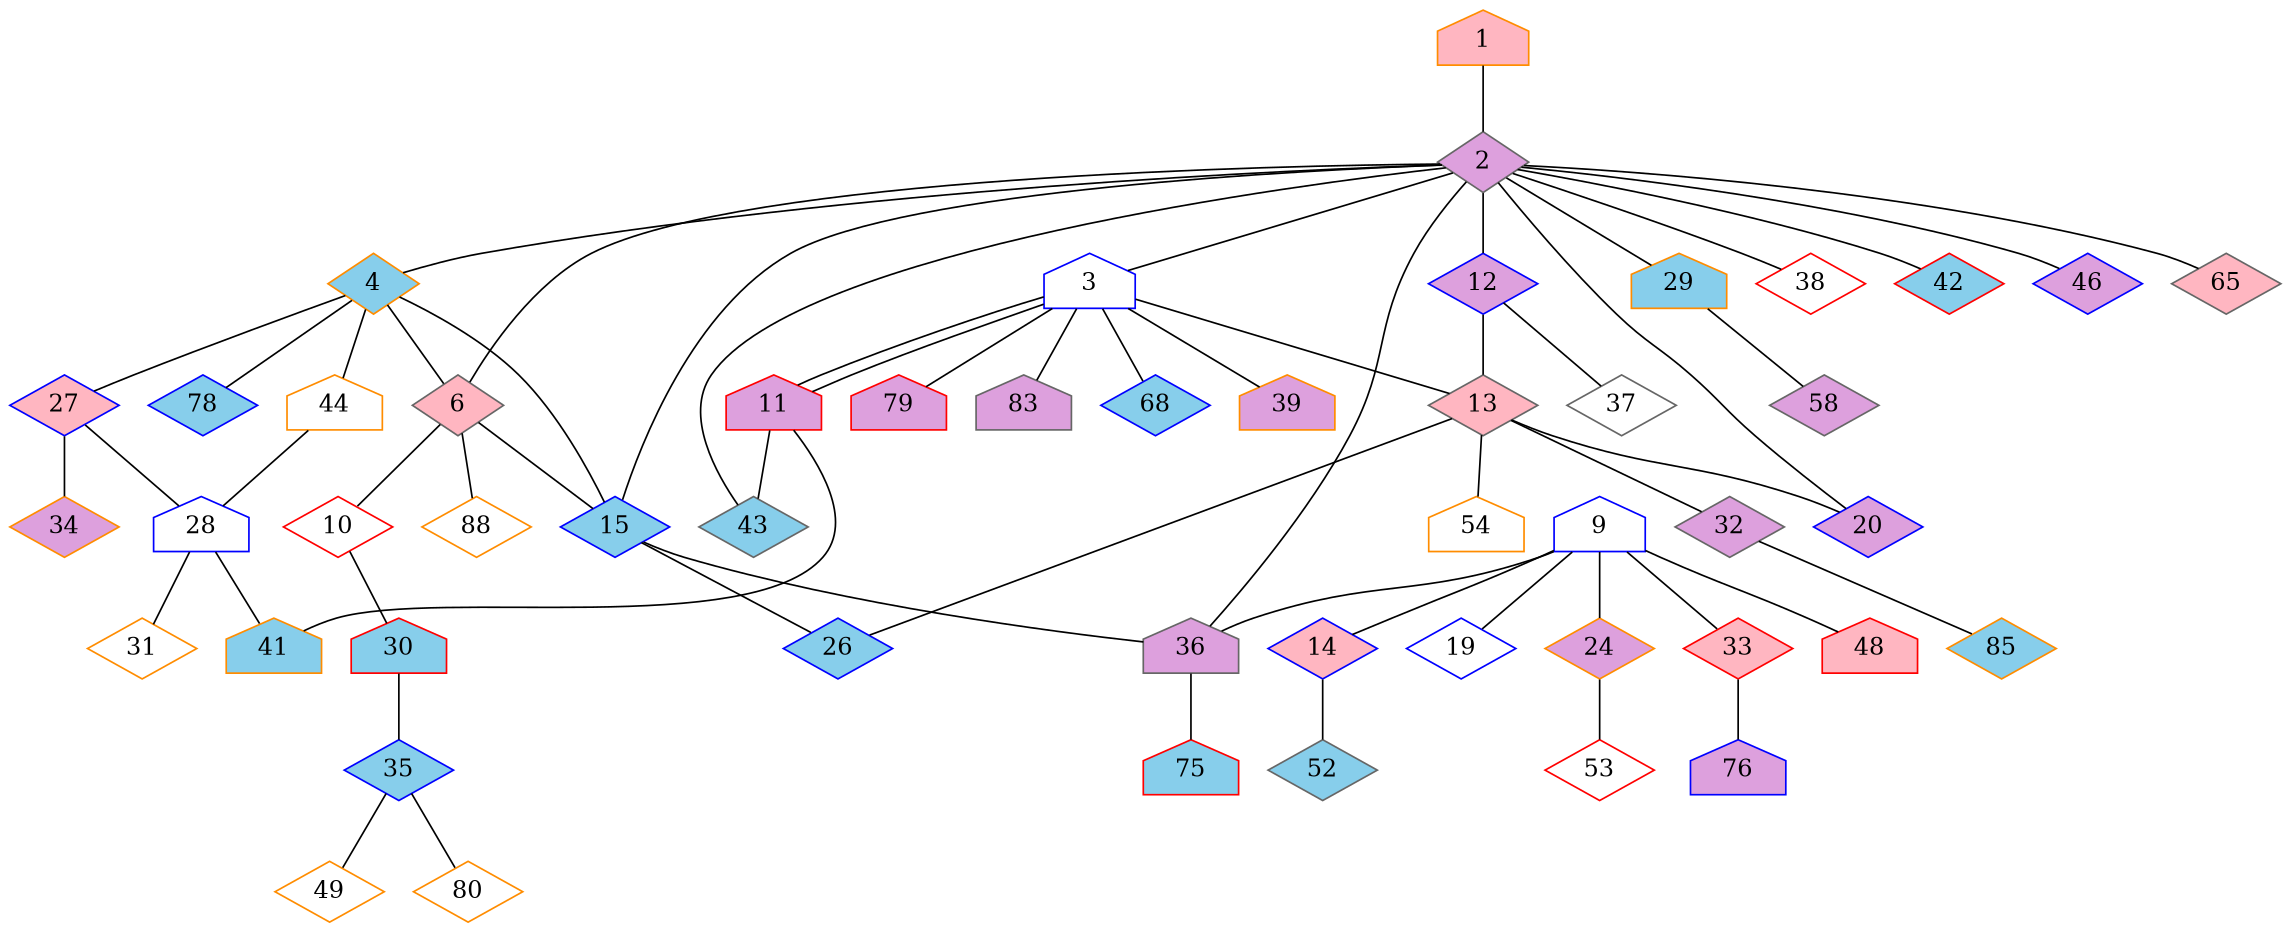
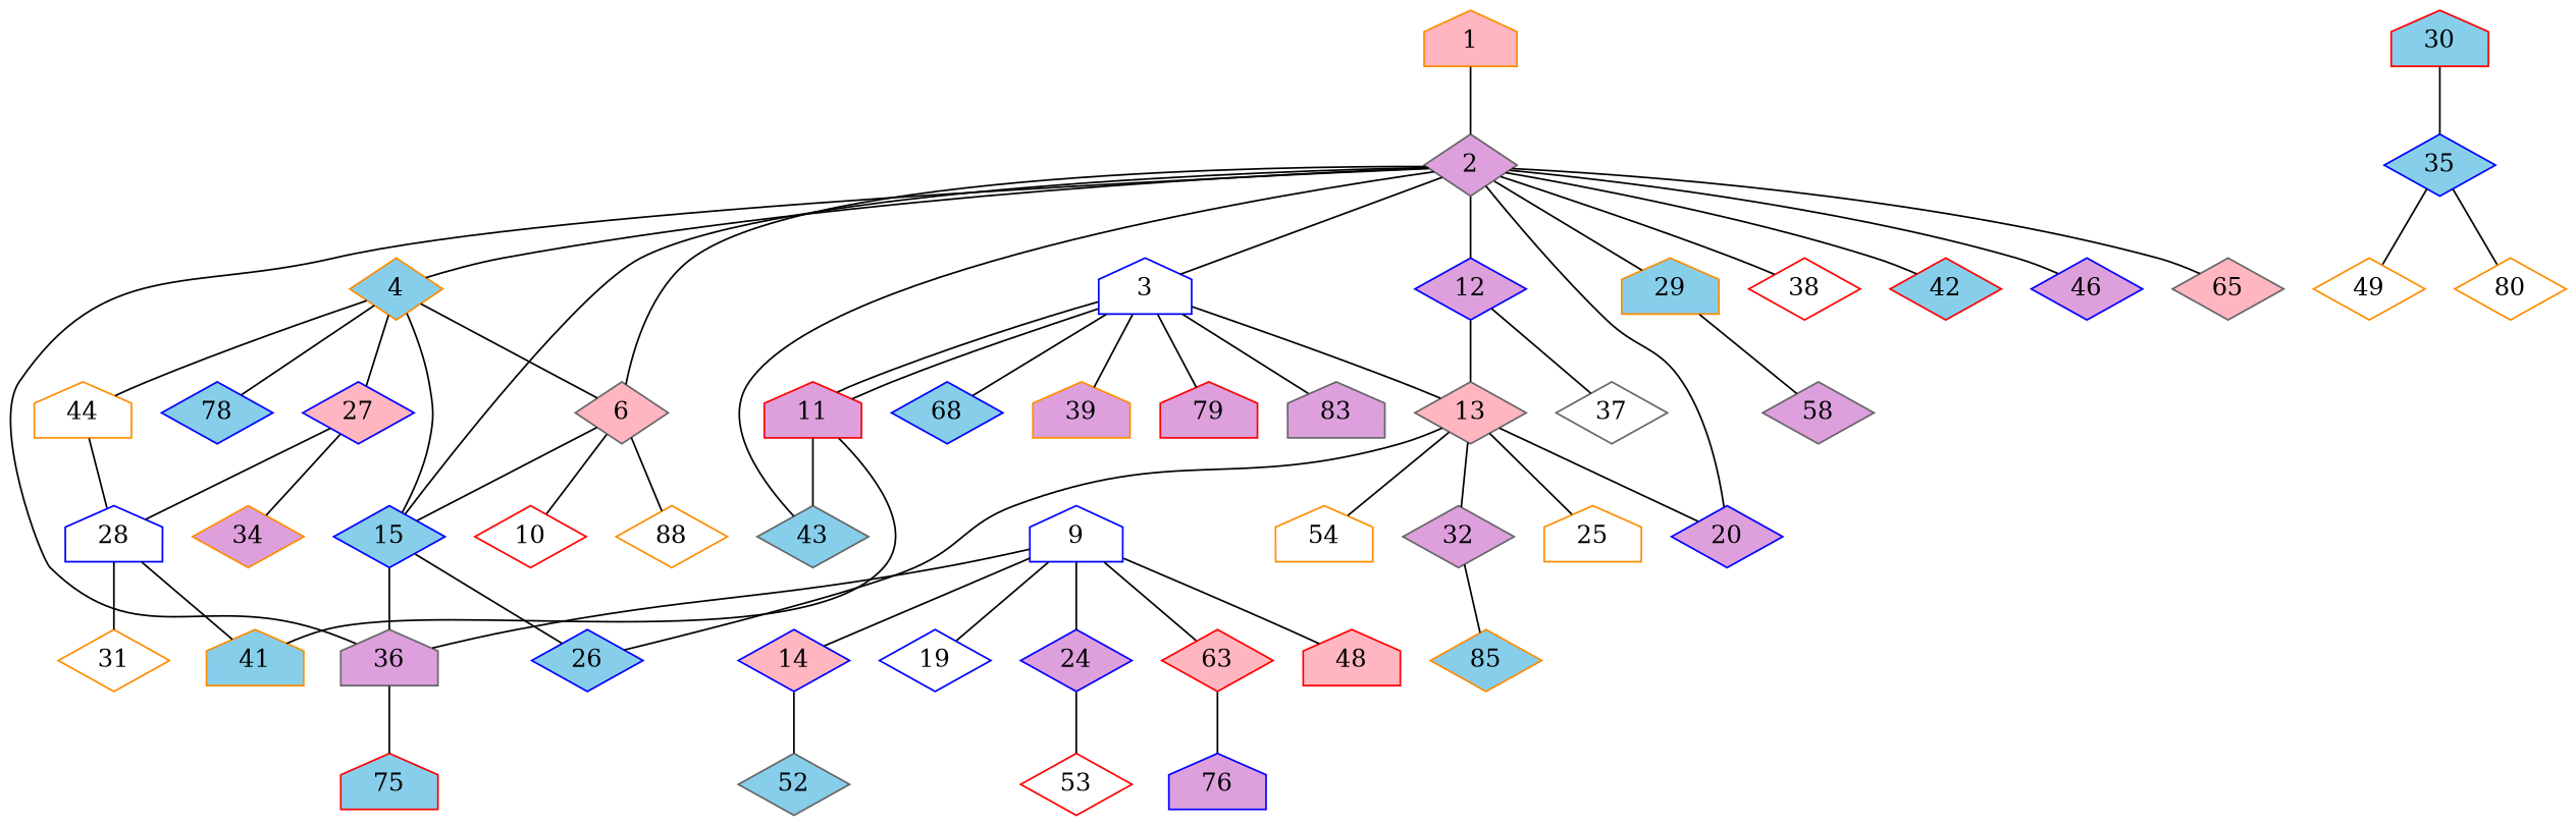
  graph {
    node [color=darkorange fillcolor=white shape=diamond style=filled]
    1 [fillcolor=lightpink shape=house super="+90+99"]
    2 [color=gray40 fillcolor=plum super="+5+66+87+109"]
    3 [color=blue shape=house]
    4 [fillcolor=skyblue]
    6 [color=gray40 fillcolor=lightpink super="+7"]
    12 [color=blue fillcolor=plum]
    15 [color=blue fillcolor=skyblue super="+101+108+74+47"]
    20 [color=blue fillcolor=plum]
    29 [fillcolor=skyblue shape=house]
    36 [color=gray40 fillcolor=plum shape=house]
    38 [color=red]
    42 [color=red fillcolor=skyblue]
    43 [color=gray40 fillcolor=skyblue super="+97+103+55"]
    46 [color=blue fillcolor=plum super="+51"]
    65 [color=gray40 fillcolor=lightpink]
    68 [color=blue fillcolor=skyblue]
    11 [color=red fillcolor=plum shape=house super="+23"]
    13 [color=gray40 fillcolor=lightpink super="+61+70"]
    39 [fillcolor=plum shape=house]
    79 [color=red fillcolor=plum shape=house]
    83 [color=gray40 fillcolor=plum shape=house]
    27 [color=blue fillcolor=lightpink]
    44 [shape=house]
    78 [color=blue fillcolor=skyblue]
    10 [color=red]
    88
    9 [color=blue shape=house super="+16+21+57+91+82+95+104+89"]
    14 [color=blue fillcolor=lightpink]
    19 [color=blue]
-   24 [fillcolor=plum super="+69"]
-   33 [color=red fillcolor=lightpink]
+   24 [color=blue fillcolor=plum super="+69"]
+   33 [color=red fillcolor=lightpink label=63]
    48 [color=red fillcolor=lightpink shape=house]
    37 [color=gray40]
    26 [color=blue fillcolor=skyblue super="+40+50"]
    58 [color=gray40 fillcolor=plum super="+84"]
    75 [color=red fillcolor=skyblue shape=house]
    41 [fillcolor=skyblue shape=house super="+96"]
+   25 [shape=house]
    32 [color=gray40 fillcolor=plum]
    54 [shape=house super="+67"]
    28 [color=blue shape=house super="+59+56"]
    34 [fillcolor=plum]
    31
    30 [color=red fillcolor=skyblue shape=house]
    52 [color=gray40 fillcolor=skyblue super="+64"]
    53 [color=red]
    76 [color=blue fillcolor=plum shape=house]
    35 [color=blue fillcolor=skyblue]
    85 [fillcolor=skyblue]
    49
    80
    1 -- 2
    2 -- 3
    2 -- 4
    2 -- 6
    2 -- 12
    2 -- 15
    2 -- 20
    2 -- 29
    2 -- 36
    2 -- 38
    2 -- 42
    2 -- 43
    2 -- 46
    2 -- 65
    3 -- 68
    3 -- 11
    3 -- 11
    3 -- 13
    3 -- 39
    3 -- 79
    3 -- 83
    4 -- 6
    4 -- 15
    4 -- 27
    4 -- 44
    4 -- 78
    6 -- 15
    6 -- 10
    6 -- 88
    12 -- 13
    12 -- 37
    15 -- 36
    15 -- 26
    29 -- 58
    36 -- 75
    11 -- 43 [weight=2]
    11 -- 41
    13 -- 20
    13 -- 26
+   13 -- 25
    13 -- 32
    13 -- 54
    27 -- 28
    27 -- 34
    44 -- 28
-   10 -- 30
    9 -- 36
    9 -- 14
    9 -- 19
    9 -- 24 [weight=2]
    9 -- 33
    9 -- 48
    14 -- 52
    24 -- 53
    33 -- 76
    32 -- 85
    28 -- 41
    28 -- 31
    30 -- 35
    35 -- 49
    35 -- 80
  }
